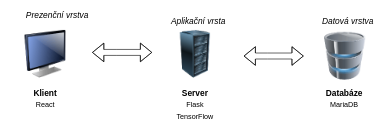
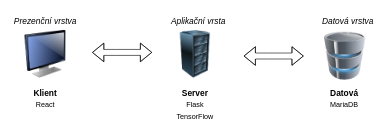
  <mxCell id="0" />
  <mxCell id="1" parent="0" />
  <mxCell id="2" value="" style="image;html=1;image=img/lib/clip_art/computers/Server_Rack_128x128.png" parent="1" vertex="1"><mxGeometry x="285" y="50" width="80" height="80" as="geometry" /></mxCell>
  <mxCell id="3" value="" style="image;html=1;image=img/lib/clip_art/computers/Monitor_128x128.png" parent="1" vertex="1"><mxGeometry x="35" y="50" width="80" height="80" as="geometry" /></mxCell>
  <mxCell id="4" value="" style="image;html=1;image=img/lib/clip_art/computers/Database_128x128.png" parent="1" vertex="1"><mxGeometry x="535" y="53" width="80" height="80" as="geometry" /></mxCell>
  <mxCell id="5" value="" style="shape=flexArrow;endArrow=classic;startArrow=classic;html=1;" parent="1" edge="1"><mxGeometry width="100" height="100" relative="1" as="geometry"><mxPoint x="153" y="87" as="sourcePoint" /><mxPoint x="253" y="87" as="targetPoint" /><Array as="points"><mxPoint x="193" y="87" /></Array></mxGeometry></mxCell>
  <mxCell id="6" value="" style="shape=flexArrow;endArrow=classic;startArrow=classic;html=1;" parent="1" edge="1"><mxGeometry width="100" height="100" relative="1" as="geometry"><mxPoint x="406" y="93" as="sourcePoint" /><mxPoint x="506" y="93" as="targetPoint" /><Array as="points"><mxPoint x="446" y="93" /></Array></mxGeometry></mxCell>
  <mxCell id="7" value="&lt;b&gt;&lt;font style=&quot;font-size: 14px&quot;&gt;Klient&lt;/font&gt;&lt;/b&gt;" style="text;html=1;strokeColor=none;fillColor=none;align=center;verticalAlign=middle;whiteSpace=wrap;rounded=0;" parent="1" vertex="1"><mxGeometry x="45" y="140" width="60" height="30" as="geometry" /></mxCell>
  <mxCell id="8" value="&lt;font style=&quot;font-size: 14px&quot;&gt;&lt;b&gt;Server&lt;/b&gt;&lt;/font&gt;" style="text;html=1;strokeColor=none;fillColor=none;align=center;verticalAlign=middle;whiteSpace=wrap;rounded=0;" parent="1" vertex="1"><mxGeometry x="295" y="140" width="60" height="30" as="geometry" /></mxCell>
- <mxCell id="9" value="&lt;b&gt;&lt;font style=&quot;font-size: 14px&quot;&gt;Databáze&lt;/font&gt;&lt;/b&gt;" style="text;html=1;strokeColor=none;fillColor=none;align=center;verticalAlign=middle;whiteSpace=wrap;rounded=0;" parent="1" vertex="1"><mxGeometry x="544" y="140" width="60" height="30" as="geometry" /></mxCell>
+ <mxCell id="9" value="&lt;b&gt;&lt;font style=&quot;font-size: 14px&quot;&gt;Datová&lt;/font&gt;&lt;/b&gt;" style="text;html=1;strokeColor=none;fillColor=none;align=center;verticalAlign=middle;whiteSpace=wrap;rounded=0;" parent="1" vertex="1"><mxGeometry x="544" y="140" width="60" height="30" as="geometry" /></mxCell>
  <mxCell id="10" value="React" style="text;html=1;strokeColor=none;fillColor=none;align=center;verticalAlign=middle;whiteSpace=wrap;rounded=0;" parent="1" vertex="1"><mxGeometry x="45" y="160" width="60" height="30" as="geometry" /></mxCell>
  <mxCell id="11" value="Flask" style="text;html=1;strokeColor=none;fillColor=none;align=center;verticalAlign=middle;whiteSpace=wrap;rounded=0;" parent="1" vertex="1"><mxGeometry x="295" y="160" width="60" height="30" as="geometry" /></mxCell>
  <mxCell id="12" value="MariaDB" style="text;html=1;strokeColor=none;fillColor=none;align=center;verticalAlign=middle;whiteSpace=wrap;rounded=0;" parent="1" vertex="1"><mxGeometry x="544" y="160" width="60" height="30" as="geometry" /></mxCell>
  <mxCell id="13" value="&lt;font style=&quot;font-size: 12px&quot;&gt;TensorFlow&lt;/font&gt;" style="text;html=1;strokeColor=none;fillColor=none;align=center;verticalAlign=middle;whiteSpace=wrap;rounded=0;" parent="1" vertex="1"><mxGeometry x="295" y="180" width="60" height="30" as="geometry" /></mxCell>
- <mxCell id="14" value="&lt;font style=&quot;font-size: 14px;&quot;&gt;&lt;i&gt;Prezenční vrstva&lt;/i&gt;&lt;/font&gt;" style="text;html=1;strokeColor=none;fillColor=none;align=center;verticalAlign=middle;whiteSpace=wrap;rounded=0;" vertex="1" parent="1"><mxGeometry x="40" y="10" width="110" height="30" as="geometry" /></mxCell>
+ <mxCell id="14" value="&lt;font style=&quot;font-size: 14px;&quot;&gt;&lt;i&gt;Prezenční vrstva&lt;/i&gt;&lt;/font&gt;" style="text;html=1;strokeColor=none;fillColor=none;align=center;verticalAlign=middle;whiteSpace=wrap;rounded=0;" vertex="1" parent="1"><mxGeometry x="20" y="20" width="110" height="30" as="geometry" /></mxCell>
  <mxCell id="15" value="&lt;font style=&quot;font-size: 14px;&quot;&gt;&lt;i&gt;Aplikační vrsta&lt;/i&gt;&lt;/font&gt;&lt;span style=&quot;color: rgba(0, 0, 0, 0); font-family: monospace; font-size: 0px; text-align: start;&quot;&gt;%3CmxGraphModel%3E%3Croot%3E%3CmxCell%20id%3D%220%22%2F%3E%3CmxCell%20id%3D%221%22%20parent%3D%220%22%2F%3E%3CmxCell%20id%3D%222%22%20value%3D%22%26lt%3Bfont%20style%3D%26quot%3Bfont-size%3A%2014px%3B%26quot%3B%26gt%3B%26lt%3Bi%26gt%3BPrezen%C4%8Dn%C3%AD%26lt%3B%2Fi%26gt%3B%26lt%3B%2Ffont%26gt%3B%22%20style%3D%22text%3Bhtml%3D1%3BstrokeColor%3Dnone%3BfillColor%3Dnone%3Balign%3Dcenter%3BverticalAlign%3Dmiddle%3BwhiteSpace%3Dwrap%3Brounded%3D0%3B%22%20vertex%3D%221%22%20parent%3D%221%22%3E%3CmxGeometry%20x%3D%22140%22%20y%3D%22210%22%20width%3D%2260%22%20height%3D%2230%22%20as%3D%22geometry%22%2F%3E%3C%2FmxCell%3E%3C%2Froot%3E%3C%2FmxGraphModel%3E vrstva&lt;/span&gt;" style="text;html=1;strokeColor=none;fillColor=none;align=center;verticalAlign=middle;whiteSpace=wrap;rounded=0;" vertex="1" parent="1"><mxGeometry x="283" y="20" width="95" height="30" as="geometry" /></mxCell>
  <mxCell id="16" value="&lt;span style=&quot;font-size: 14px;&quot;&gt;&lt;i&gt;Datová vrstva&lt;/i&gt;&lt;/span&gt;" style="text;html=1;strokeColor=none;fillColor=none;align=center;verticalAlign=middle;whiteSpace=wrap;rounded=0;" vertex="1" parent="1"><mxGeometry x="535" y="20" width="90" height="30" as="geometry" /></mxCell>
